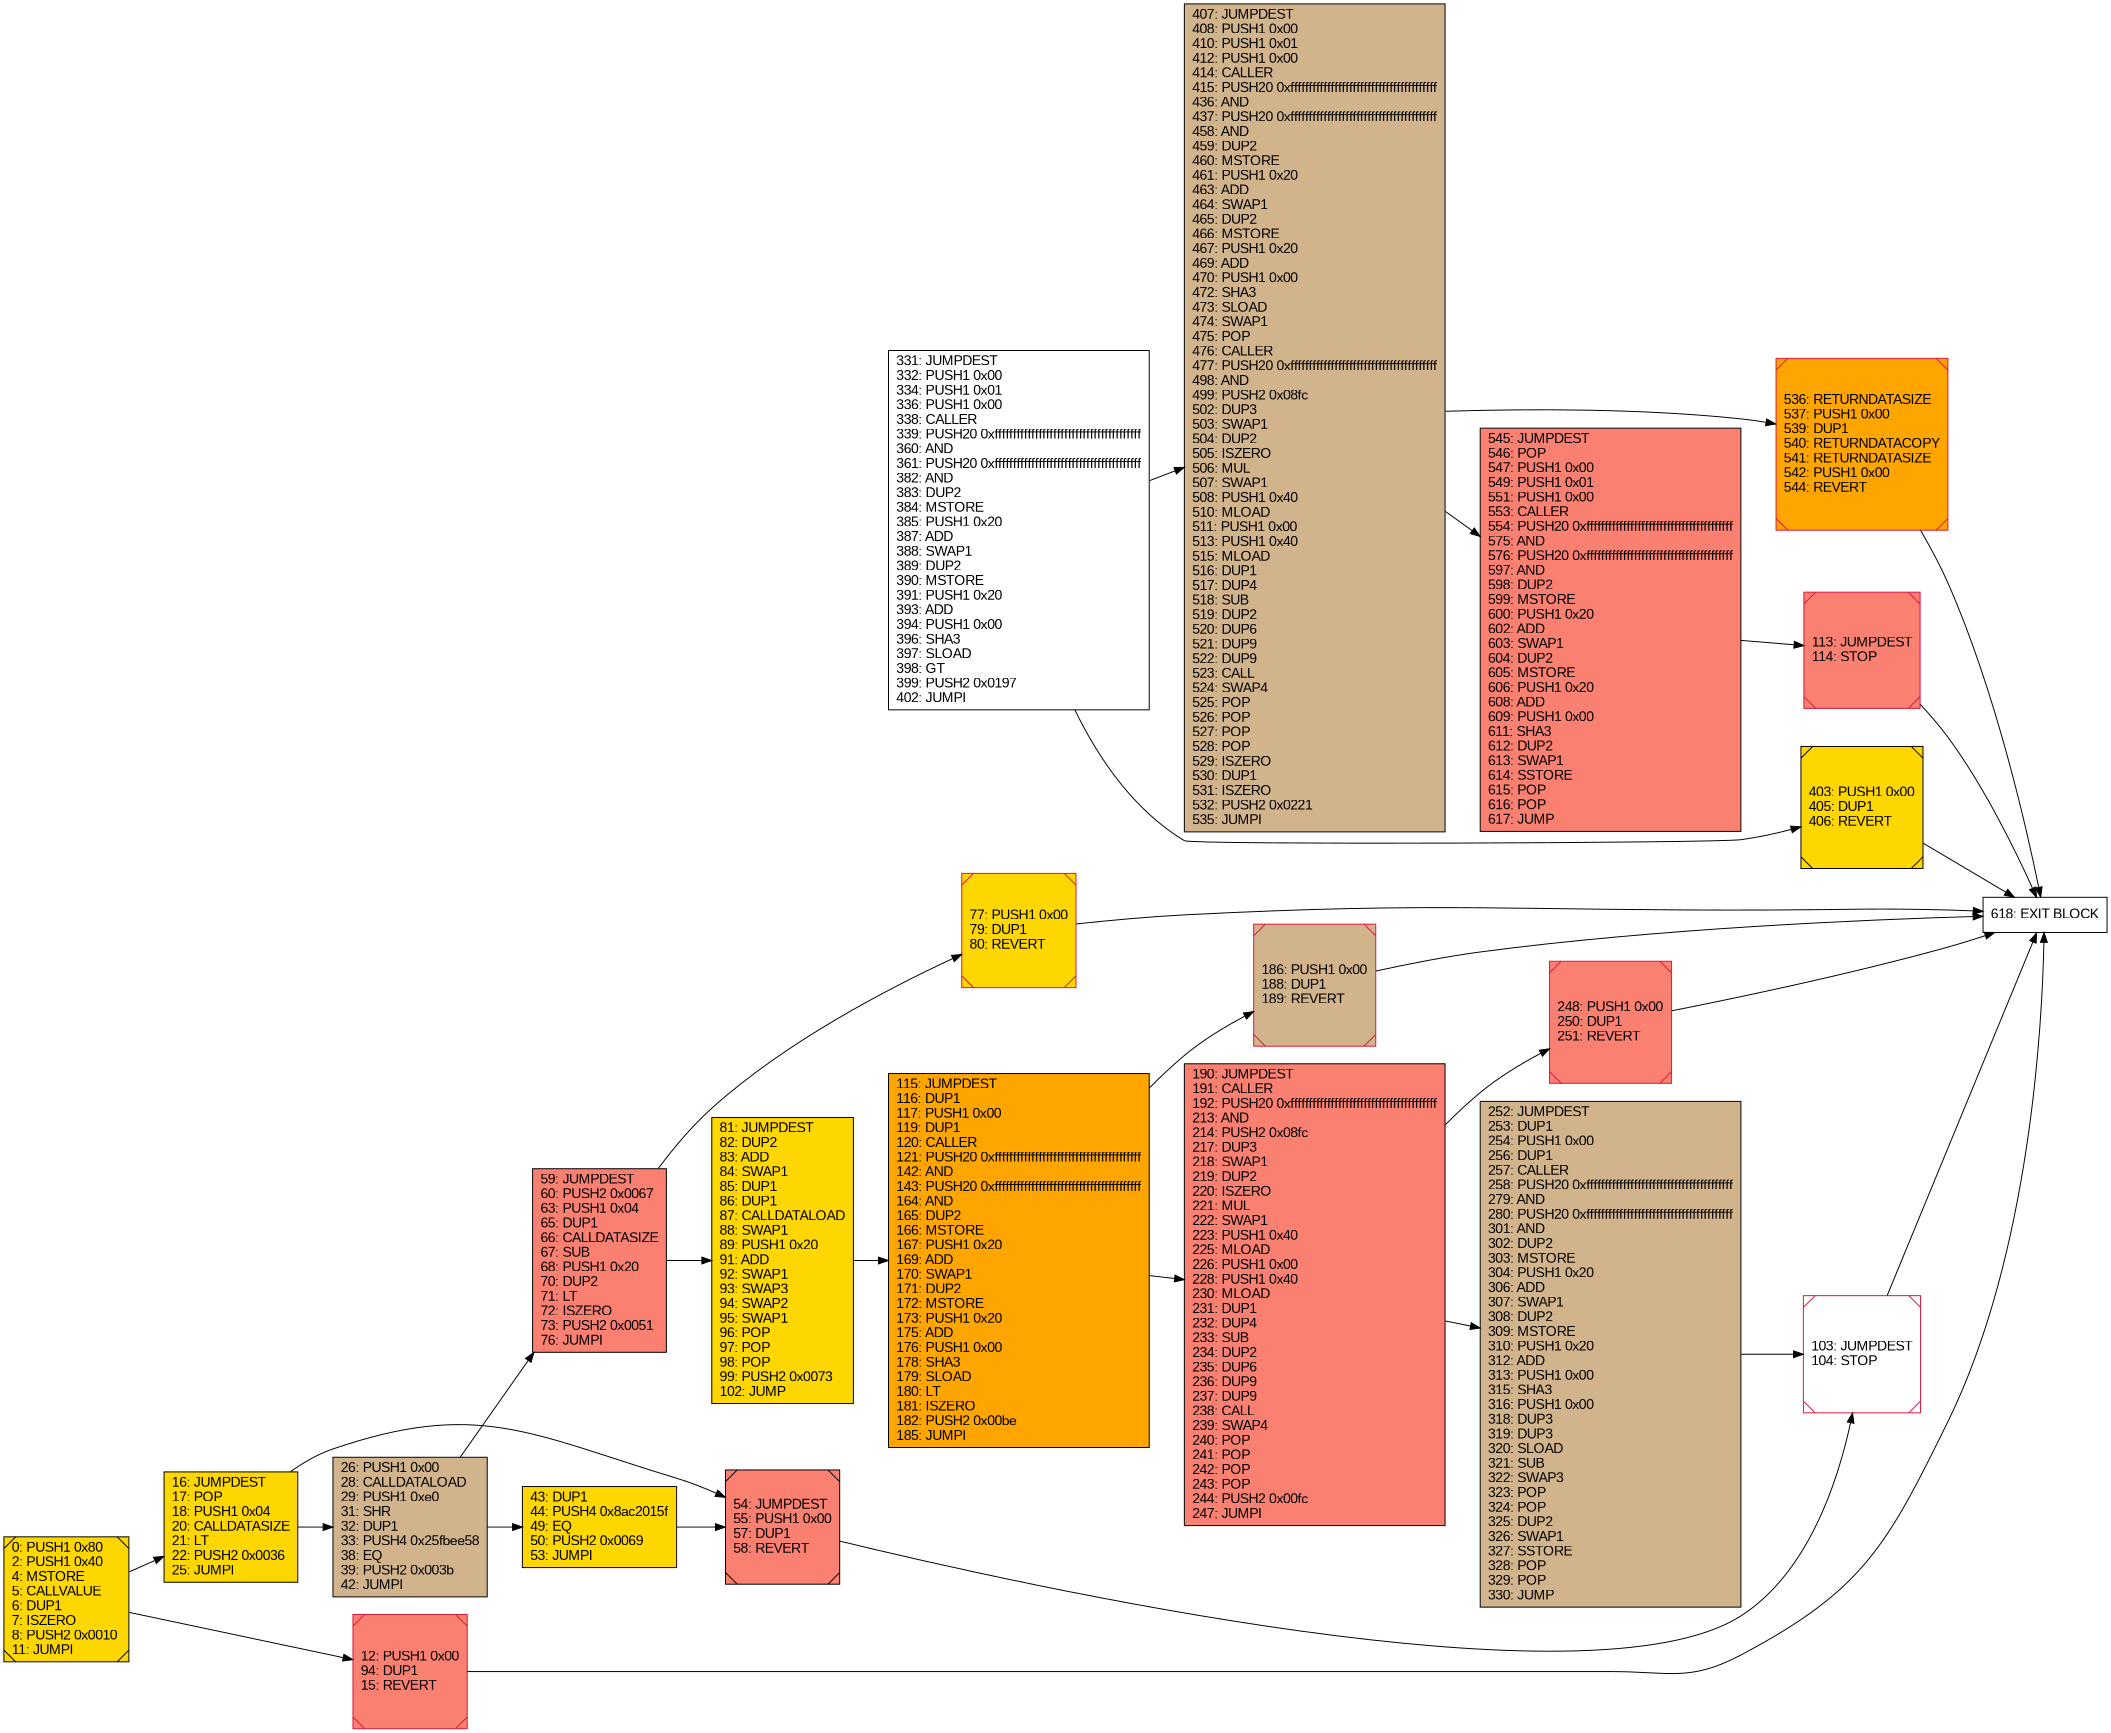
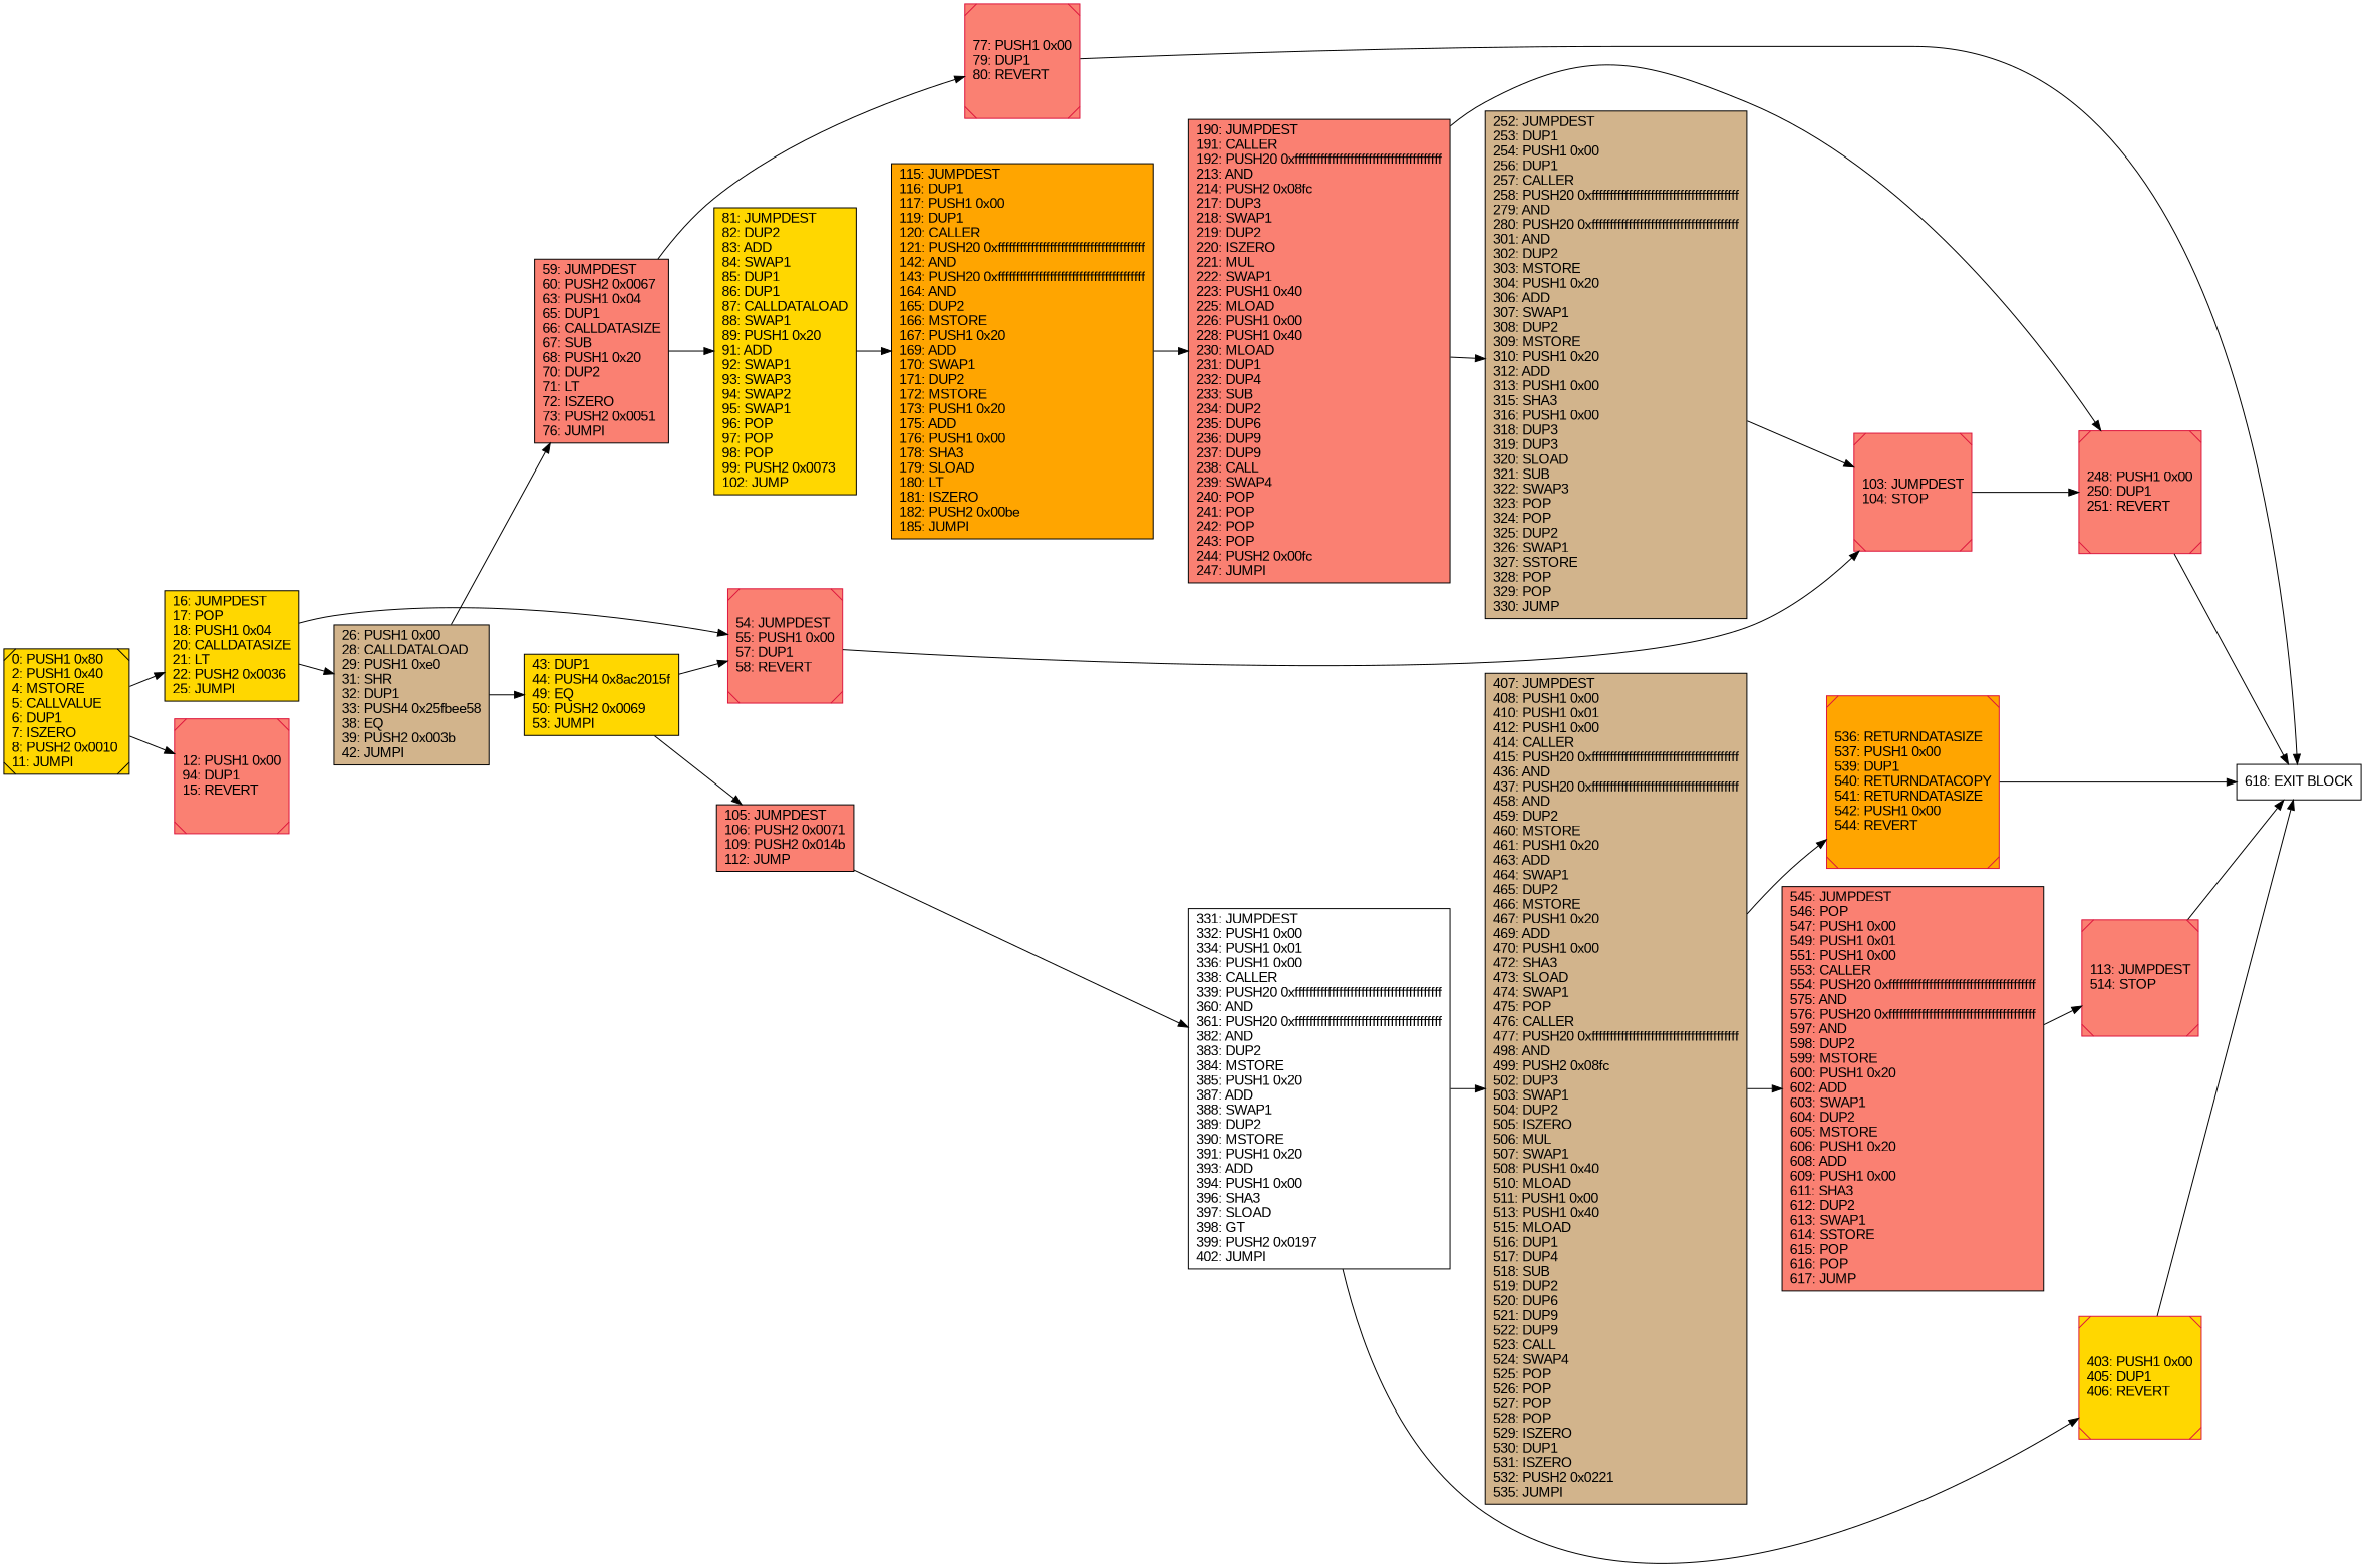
  digraph {
    rankdir=LR
    node [color=black fillcolor=salmon fontcolor=black fontname=arial shape=box style=filled]
+   n1 [label="105: JUMPDEST\l106: PUSH2 0x0071\l109: PUSH2 0x014b\l112: JUMP\l"]
    n2 [fillcolor=white label="331: JUMPDEST\l332: PUSH1 0x00\l334: PUSH1 0x01\l336: PUSH1 0x00\l338: CALLER\l339: PUSH20 0xffffffffffffffffffffffffffffffffffffffff\l360: AND\l361: PUSH20 0xffffffffffffffffffffffffffffffffffffffff\l382: AND\l383: DUP2\l384: MSTORE\l385: PUSH1 0x20\l387: ADD\l388: SWAP1\l389: DUP2\l390: MSTORE\l391: PUSH1 0x20\l393: ADD\l394: PUSH1 0x00\l396: SHA3\l397: SLOAD\l398: GT\l399: PUSH2 0x0197\l402: JUMPI\l"]
    n3 [fillcolor=tan label="407: JUMPDEST\l408: PUSH1 0x00\l410: PUSH1 0x01\l412: PUSH1 0x00\l414: CALLER\l415: PUSH20 0xffffffffffffffffffffffffffffffffffffffff\l436: AND\l437: PUSH20 0xffffffffffffffffffffffffffffffffffffffff\l458: AND\l459: DUP2\l460: MSTORE\l461: PUSH1 0x20\l463: ADD\l464: SWAP1\l465: DUP2\l466: MSTORE\l467: PUSH1 0x20\l469: ADD\l470: PUSH1 0x00\l472: SHA3\l473: SLOAD\l474: SWAP1\l475: POP\l476: CALLER\l477: PUSH20 0xffffffffffffffffffffffffffffffffffffffff\l498: AND\l499: PUSH2 0x08fc\l502: DUP3\l503: SWAP1\l504: DUP2\l505: ISZERO\l506: MUL\l507: SWAP1\l508: PUSH1 0x40\l510: MLOAD\l511: PUSH1 0x00\l513: PUSH1 0x40\l515: MLOAD\l516: DUP1\l517: DUP4\l518: SUB\l519: DUP2\l520: DUP6\l521: DUP9\l522: DUP9\l523: CALL\l524: SWAP4\l525: POP\l526: POP\l527: POP\l528: POP\l529: ISZERO\l530: DUP1\l531: ISZERO\l532: PUSH2 0x0221\l535: JUMPI\l"]
-   n4 [fillcolor=gold label="403: PUSH1 0x00\l405: DUP1\l406: REVERT\l" shape=Msquare]
+   n4 [color=crimson fillcolor=gold label="403: PUSH1 0x00\l405: DUP1\l406: REVERT\l" shape=Msquare]
    n5 [fillcolor=gold label="43: DUP1\l44: PUSH4 0x8ac2015f\l49: EQ\l50: PUSH2 0x0069\l53: JUMPI\l"]
-   n6 [label="54: JUMPDEST\l55: PUSH1 0x00\l57: DUP1\l58: REVERT\l" shape=Msquare]
-   n7 [color=crimson fillcolor=white label="103: JUMPDEST\l104: STOP\l" shape=Msquare]
+   n6 [color=crimson label="54: JUMPDEST\l55: PUSH1 0x00\l57: DUP1\l58: REVERT\l" shape=Msquare]
+   n7 [color=crimson label="103: JUMPDEST\l104: STOP\l" shape=Msquare]
    n8 [color=crimson fillcolor=orange label="536: RETURNDATASIZE\l537: PUSH1 0x00\l539: DUP1\l540: RETURNDATACOPY\l541: RETURNDATASIZE\l542: PUSH1 0x00\l544: REVERT\l" shape=Msquare]
    n9 [fillcolor=white label="618: EXIT BLOCK\l"]
    n10 [fillcolor=orange label="115: JUMPDEST\l116: DUP1\l117: PUSH1 0x00\l119: DUP1\l120: CALLER\l121: PUSH20 0xffffffffffffffffffffffffffffffffffffffff\l142: AND\l143: PUSH20 0xffffffffffffffffffffffffffffffffffffffff\l164: AND\l165: DUP2\l166: MSTORE\l167: PUSH1 0x20\l169: ADD\l170: SWAP1\l171: DUP2\l172: MSTORE\l173: PUSH1 0x20\l175: ADD\l176: PUSH1 0x00\l178: SHA3\l179: SLOAD\l180: LT\l181: ISZERO\l182: PUSH2 0x00be\l185: JUMPI\l"]
    n11 [label="190: JUMPDEST\l191: CALLER\l192: PUSH20 0xffffffffffffffffffffffffffffffffffffffff\l213: AND\l214: PUSH2 0x08fc\l217: DUP3\l218: SWAP1\l219: DUP2\l220: ISZERO\l221: MUL\l222: SWAP1\l223: PUSH1 0x40\l225: MLOAD\l226: PUSH1 0x00\l228: PUSH1 0x40\l230: MLOAD\l231: DUP1\l232: DUP4\l233: SUB\l234: DUP2\l235: DUP6\l236: DUP9\l237: DUP9\l238: CALL\l239: SWAP4\l240: POP\l241: POP\l242: POP\l243: POP\l244: PUSH2 0x00fc\l247: JUMPI\l"]
-   n12 [color=crimson fillcolor=tan label="186: PUSH1 0x00\l188: DUP1\l189: REVERT\l" shape=Msquare]
    n13 [fillcolor=tan label="252: JUMPDEST\l253: DUP1\l254: PUSH1 0x00\l256: DUP1\l257: CALLER\l258: PUSH20 0xffffffffffffffffffffffffffffffffffffffff\l279: AND\l280: PUSH20 0xffffffffffffffffffffffffffffffffffffffff\l301: AND\l302: DUP2\l303: MSTORE\l304: PUSH1 0x20\l306: ADD\l307: SWAP1\l308: DUP2\l309: MSTORE\l310: PUSH1 0x20\l312: ADD\l313: PUSH1 0x00\l315: SHA3\l316: PUSH1 0x00\l318: DUP3\l319: DUP3\l320: SLOAD\l321: SUB\l322: SWAP3\l323: POP\l324: POP\l325: DUP2\l326: SWAP1\l327: SSTORE\l328: POP\l329: POP\l330: JUMP\l"]
    n14 [color=crimson label="248: PUSH1 0x00\l250: DUP1\l251: REVERT\l" shape=Msquare]
-   n15 [color=crimson label="113: JUMPDEST\l114: STOP\l" shape=Msquare]
+   n15 [color=crimson label="113: JUMPDEST\l514: STOP\l" shape=Msquare]
    n16 [fillcolor=gold label="16: JUMPDEST\l17: POP\l18: PUSH1 0x04\l20: CALLDATASIZE\l21: LT\l22: PUSH2 0x0036\l25: JUMPI\l"]
    n17 [fillcolor=tan label="26: PUSH1 0x00\l28: CALLDATALOAD\l29: PUSH1 0xe0\l31: SHR\l32: DUP1\l33: PUSH4 0x25fbee58\l38: EQ\l39: PUSH2 0x003b\l42: JUMPI\l"]
    n18 [label="59: JUMPDEST\l60: PUSH2 0x0067\l63: PUSH1 0x04\l65: DUP1\l66: CALLDATASIZE\l67: SUB\l68: PUSH1 0x20\l70: DUP2\l71: LT\l72: ISZERO\l73: PUSH2 0x0051\l76: JUMPI\l"]
-   n19 [color=crimson fillcolor=gold label="77: PUSH1 0x00\l79: DUP1\l80: REVERT\l" shape=Msquare]
+   n19 [color=crimson label="77: PUSH1 0x00\l79: DUP1\l80: REVERT\l" shape=Msquare]
    n20 [color=crimson label="12: PUSH1 0x00\l94: DUP1\l15: REVERT\l" shape=Msquare]
    n21 [label="545: JUMPDEST\l546: POP\l547: PUSH1 0x00\l549: PUSH1 0x01\l551: PUSH1 0x00\l553: CALLER\l554: PUSH20 0xffffffffffffffffffffffffffffffffffffffff\l575: AND\l576: PUSH20 0xffffffffffffffffffffffffffffffffffffffff\l597: AND\l598: DUP2\l599: MSTORE\l600: PUSH1 0x20\l602: ADD\l603: SWAP1\l604: DUP2\l605: MSTORE\l606: PUSH1 0x20\l608: ADD\l609: PUSH1 0x00\l611: SHA3\l612: DUP2\l613: SWAP1\l614: SSTORE\l615: POP\l616: POP\l617: JUMP\l"]
    n22 [fillcolor=gold label="81: JUMPDEST\l82: DUP2\l83: ADD\l84: SWAP1\l85: DUP1\l86: DUP1\l87: CALLDATALOAD\l88: SWAP1\l89: PUSH1 0x20\l91: ADD\l92: SWAP1\l93: SWAP3\l94: SWAP2\l95: SWAP1\l96: POP\l97: POP\l98: POP\l99: PUSH2 0x0073\l102: JUMP\l"]
    n23 [fillcolor=gold label="0: PUSH1 0x80\l2: PUSH1 0x40\l4: MSTORE\l5: CALLVALUE\l6: DUP1\l7: ISZERO\l8: PUSH2 0x0010\l11: JUMPI\l" shape=Msquare]
+   n1 -> n2
    n2 -> n3
    n2 -> n4
    n3 -> n8
    n3 -> n21
    n4 -> n9
+   n5 -> n1
    n5 -> n6
    n6 -> n7
-   n7 -> n9
+   n7 -> n14
    n8 -> n9
    n10 -> n11
-   n10 -> n12
    n11 -> n13
    n11 -> n14
-   n12 -> n9
    n13 -> n7
    n14 -> n9
    n15 -> n9
    n16 -> n6
    n16 -> n17
    n17 -> n5
    n17 -> n18
    n18 -> n19
    n18 -> n22
    n19 -> n9
-   n20 -> n9
    n21 -> n15
    n22 -> n10
    n23 -> n16
    n23 -> n20
  }
